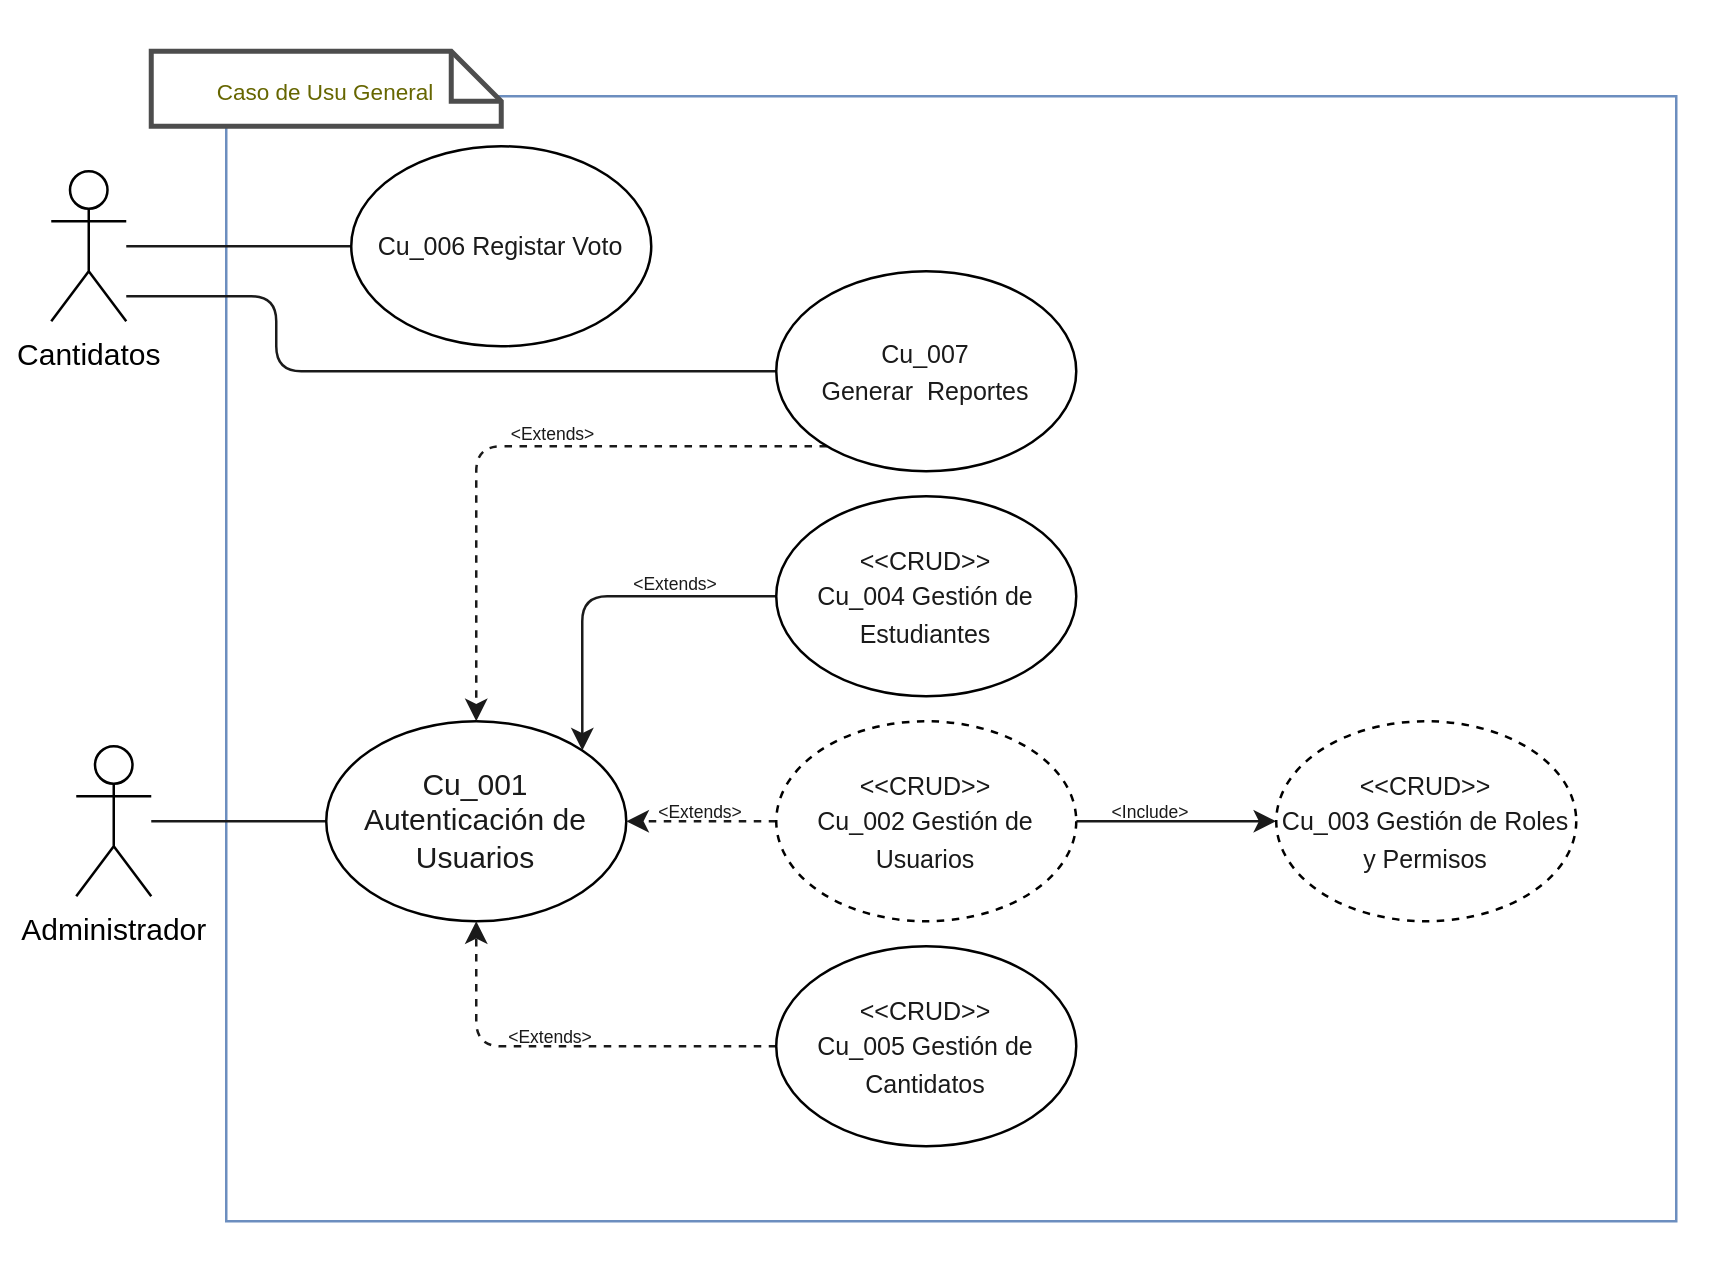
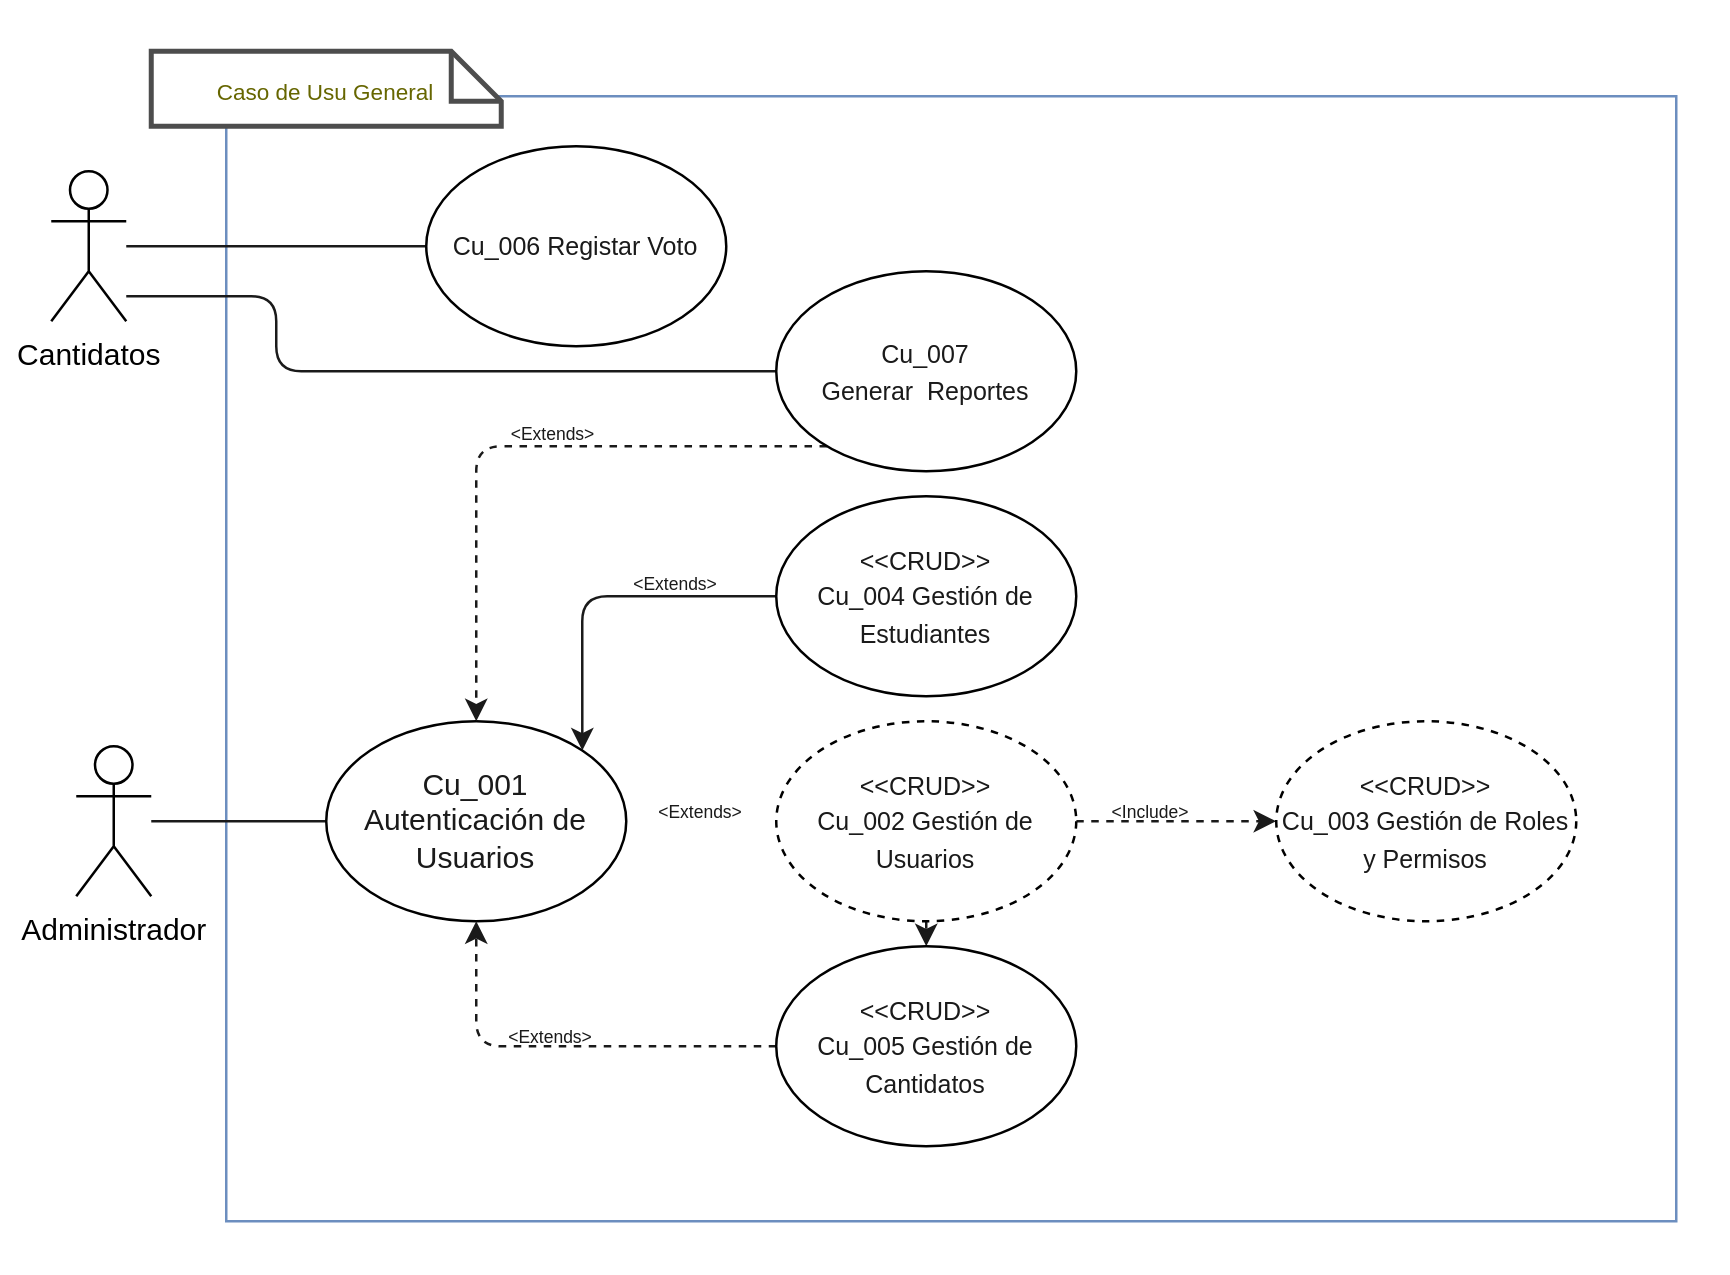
  <mxCell id="0" />
  <mxCell id="1" parent="0" />
  <mxCell id="2" value="" style="rounded=0;whiteSpace=wrap;html=1;fillColor=#FFFFFF;strokeColor=#6c8ebf;" vertex="1" parent="1"><mxGeometry x="90" y="38" width="580" height="450" as="geometry" /></mxCell>
  <mxCell id="3" style="edgeStyle=orthogonalEdgeStyle;html=1;entryX=0;entryY=0.5;entryDx=0;entryDy=0;strokeColor=#1A1A1A;fontSize=10;fontColor=#1A1A1A;endArrow=none;endFill=0;" edge="1" parent="1" source="4" target="8"><mxGeometry relative="1" as="geometry" /></mxCell>
  <mxCell id="4" value="Administrador" style="shape=umlActor;verticalLabelPosition=bottom;verticalAlign=top;html=1;outlineConnect=0;" vertex="1" parent="1"><mxGeometry x="30" y="298" width="30" height="60" as="geometry" /></mxCell>
  <mxCell id="5" style="edgeStyle=orthogonalEdgeStyle;html=1;entryX=0;entryY=0.5;entryDx=0;entryDy=0;strokeColor=#1A1A1A;fontSize=10;fontColor=#1A1A1A;endArrow=none;endFill=0;" edge="1" parent="1" source="7" target="16"><mxGeometry relative="1" as="geometry" /></mxCell>
  <mxCell id="6" style="edgeStyle=orthogonalEdgeStyle;html=1;entryX=0;entryY=0.5;entryDx=0;entryDy=0;strokeColor=#1A1A1A;fontSize=10;fontColor=#1A1A1A;endArrow=none;endFill=0;" edge="1" parent="1" source="7" target="18"><mxGeometry relative="1" as="geometry"><Array as="points"><mxPoint x="110" y="118" /><mxPoint x="110" y="148" /></Array></mxGeometry></mxCell>
  <mxCell id="7" value="Cantidatos" style="shape=umlActor;verticalLabelPosition=bottom;verticalAlign=top;html=1;outlineConnect=0;" vertex="1" parent="1"><mxGeometry x="20" y="68" width="30" height="60" as="geometry" /></mxCell>
  <mxCell id="8" value="&lt;font color=&quot;#1a1a1a&quot;&gt;Cu_001 &lt;br&gt;Autenticación de Usuarios&lt;/font&gt;" style="ellipse;whiteSpace=wrap;html=1;gradientColor=none;strokeColor=#000000;fillColor=#FFFFFF;" vertex="1" parent="1"><mxGeometry x="130" y="288" width="120" height="80" as="geometry" /></mxCell>
- <mxCell id="9" style="edgeStyle=orthogonalEdgeStyle;html=1;entryX=1;entryY=0.5;entryDx=0;entryDy=0;dashed=1;strokeColor=#1A1A1A;fontSize=7;fontColor=#1A1A1A;startArrow=none;startFill=0;endArrow=classic;endFill=1;" edge="1" parent="1" source="11" target="8"><mxGeometry relative="1" as="geometry" /></mxCell>
- <mxCell id="10" style="edgeStyle=orthogonalEdgeStyle;html=1;entryX=0;entryY=0.5;entryDx=0;entryDy=0;dashed=0;strokeColor=#1A1A1A;fontSize=9;fontColor=#1A1A1A;startArrow=none;startFill=0;endArrow=classic;endFill=1;" edge="1" parent="1" source="11" target="24"><mxGeometry relative="1" as="geometry" /></mxCell>
+ <mxCell id="9" style="edgeStyle=orthogonalEdgeStyle;html=1;dashed=1;strokeColor=#1A1A1A;fontSize=7;fontColor=#1A1A1A;startArrow=none;startFill=0;endArrow=classic;endFill=1;" edge="1" parent="1" source="11" target="15"><mxGeometry relative="1" as="geometry" /></mxCell>
+ <mxCell id="10" style="edgeStyle=orthogonalEdgeStyle;html=1;entryX=0;entryY=0.5;entryDx=0;entryDy=0;dashed=1;strokeColor=#1A1A1A;fontSize=9;fontColor=#1A1A1A;startArrow=none;startFill=0;endArrow=classic;endFill=1;" edge="1" parent="1" source="11" target="24"><mxGeometry relative="1" as="geometry" /></mxCell>
  <mxCell id="11" value="&lt;font style=&quot;font-size: 10px;&quot; color=&quot;#1a1a1a&quot;&gt;&amp;lt;&amp;lt;CRUD&amp;gt;&amp;gt;&lt;br&gt;Cu_002 Gestión de Usuarios&lt;/font&gt;" style="ellipse;whiteSpace=wrap;html=1;gradientColor=none;strokeColor=#000000;fillColor=#FFFFFF;dashed=1;" vertex="1" parent="1"><mxGeometry x="310" y="288" width="120" height="80" as="geometry" /></mxCell>
  <mxCell id="12" style="edgeStyle=orthogonalEdgeStyle;html=1;entryX=1;entryY=0;entryDx=0;entryDy=0;strokeColor=#1A1A1A;fontSize=10;fontColor=#1A1A1A;endArrow=classic;endFill=1;dashed=0;startArrow=none;startFill=0;" edge="1" parent="1" source="13" target="8"><mxGeometry relative="1" as="geometry"><Array as="points"><mxPoint x="232" y="238" /></Array></mxGeometry></mxCell>
  <mxCell id="13" value="&lt;font style=&quot;font-size: 10px;&quot; color=&quot;#1a1a1a&quot;&gt;&amp;lt;&amp;lt;CRUD&amp;gt;&amp;gt;&lt;br&gt;Cu_004 Gestión de Estudiantes&lt;/font&gt;" style="ellipse;whiteSpace=wrap;html=1;gradientColor=none;strokeColor=#000000;fillColor=#FFFFFF;" vertex="1" parent="1"><mxGeometry x="310" y="198" width="120" height="80" as="geometry" /></mxCell>
  <mxCell id="14" style="edgeStyle=orthogonalEdgeStyle;html=1;entryX=0.5;entryY=1;entryDx=0;entryDy=0;dashed=1;strokeColor=#1A1A1A;fontSize=7;fontColor=#1A1A1A;startArrow=none;startFill=0;endArrow=classic;endFill=1;" edge="1" parent="1" source="15" target="8"><mxGeometry relative="1" as="geometry" /></mxCell>
  <mxCell id="15" value="&lt;font style=&quot;font-size: 10px;&quot; color=&quot;#1a1a1a&quot;&gt;&amp;lt;&amp;lt;CRUD&amp;gt;&amp;gt;&lt;br&gt;Cu_005 Gestión de Cantidatos&lt;/font&gt;" style="ellipse;whiteSpace=wrap;html=1;gradientColor=none;strokeColor=#000000;fillColor=#FFFFFF;" vertex="1" parent="1"><mxGeometry x="310" y="378" width="120" height="80" as="geometry" /></mxCell>
- <mxCell id="16" value="&lt;span style=&quot;color: rgb(26, 26, 26); font-size: 10px;&quot;&gt;Cu_006 Registar Voto&lt;/span&gt;&lt;font style=&quot;font-size: 10px;&quot; color=&quot;#1a1a1a&quot;&gt;&lt;br&gt;&lt;/font&gt;" style="ellipse;whiteSpace=wrap;html=1;gradientColor=none;strokeColor=#000000;fillColor=#FFFFFF;" vertex="1" parent="1"><mxGeometry x="140" y="58" width="120" height="80" as="geometry" /></mxCell>
+ <mxCell id="16" value="&lt;span style=&quot;color: rgb(26, 26, 26); font-size: 10px;&quot;&gt;Cu_006 Registar Voto&lt;/span&gt;&lt;font style=&quot;font-size: 10px;&quot; color=&quot;#1a1a1a&quot;&gt;&lt;br&gt;&lt;/font&gt;" style="ellipse;whiteSpace=wrap;html=1;gradientColor=none;strokeColor=#000000;fillColor=#FFFFFF;" vertex="1" parent="1"><mxGeometry x="170" y="58" width="120" height="80" as="geometry" /></mxCell>
  <mxCell id="17" style="edgeStyle=orthogonalEdgeStyle;html=1;entryX=0.5;entryY=0;entryDx=0;entryDy=0;dashed=1;strokeColor=#1A1A1A;fontSize=9;fontColor=#1A1A1A;startArrow=none;startFill=0;endArrow=classic;endFill=1;" edge="1" parent="1" source="18" target="8"><mxGeometry relative="1" as="geometry"><Array as="points"><mxPoint x="190" y="178" /></Array></mxGeometry></mxCell>
  <mxCell id="18" value="&lt;span style=&quot;color: rgb(26, 26, 26); font-size: 10px;&quot;&gt;Cu_007 &lt;br&gt;Generar&amp;nbsp; Reportes&lt;/span&gt;&lt;font style=&quot;font-size: 10px;&quot; color=&quot;#1a1a1a&quot;&gt;&lt;br&gt;&lt;/font&gt;" style="ellipse;whiteSpace=wrap;html=1;gradientColor=none;strokeColor=#000000;fillColor=#FFFFFF;" vertex="1" parent="1"><mxGeometry x="310" y="108" width="120" height="80" as="geometry" /></mxCell>
  <mxCell id="19" value="&lt;font style=&quot;font-size: 7px;&quot;&gt;&amp;lt;Extends&amp;gt;&lt;/font&gt;" style="text;html=1;strokeColor=none;fillColor=none;align=center;verticalAlign=middle;whiteSpace=wrap;rounded=0;fontSize=10;fontColor=#1A1A1A;" vertex="1" parent="1"><mxGeometry x="240" y="217" width="60" height="30" as="geometry" /></mxCell>
  <mxCell id="20" value="&lt;font style=&quot;font-size: 7px;&quot;&gt;&amp;lt;Extends&amp;gt;&lt;/font&gt;" style="text;html=1;strokeColor=none;fillColor=none;align=center;verticalAlign=middle;whiteSpace=wrap;rounded=0;fontSize=10;fontColor=#1A1A1A;" vertex="1" parent="1"><mxGeometry x="250" y="308" width="60" height="30" as="geometry" /></mxCell>
  <mxCell id="21" value="&lt;font style=&quot;font-size: 7px;&quot;&gt;&amp;lt;Extends&amp;gt;&lt;/font&gt;" style="text;html=1;strokeColor=none;fillColor=none;align=center;verticalAlign=middle;whiteSpace=wrap;rounded=0;fontSize=10;fontColor=#1A1A1A;" vertex="1" parent="1"><mxGeometry x="190" y="398" width="60" height="30" as="geometry" /></mxCell>
  <mxCell id="22" value="&lt;font style=&quot;font-size: 9px;&quot;&gt;Caso de Usu General&lt;/font&gt;" style="shape=note;strokeWidth=2;fontSize=14;size=20;whiteSpace=wrap;html=1;fillColor=#FFFFFF;strokeColor=#4D4D4D;fontColor=#666600;" vertex="1" parent="1"><mxGeometry x="60" y="20" width="140" height="30" as="geometry" /></mxCell>
  <mxCell id="23" value="&lt;font style=&quot;font-size: 7px;&quot;&gt;&amp;lt;Extends&amp;gt;&lt;/font&gt;" style="text;html=1;strokeColor=none;fillColor=none;align=center;verticalAlign=middle;whiteSpace=wrap;rounded=0;fontSize=10;fontColor=#1A1A1A;" vertex="1" parent="1"><mxGeometry x="191" y="157" width="60" height="30" as="geometry" /></mxCell>
  <mxCell id="24" value="&lt;font style=&quot;font-size: 10px;&quot; color=&quot;#1a1a1a&quot;&gt;&amp;lt;&amp;lt;CRUD&amp;gt;&amp;gt;&lt;br&gt;Cu_003 Gestión de Roles y Permisos&lt;/font&gt;" style="ellipse;whiteSpace=wrap;html=1;gradientColor=none;strokeColor=#000000;fillColor=#FFFFFF;dashed=1;" vertex="1" parent="1"><mxGeometry x="510" y="288" width="120" height="80" as="geometry" /></mxCell>
  <mxCell id="25" value="&lt;font style=&quot;font-size: 7px;&quot;&gt;&amp;lt;Include&amp;gt;&lt;/font&gt;" style="text;html=1;strokeColor=none;fillColor=none;align=center;verticalAlign=middle;whiteSpace=wrap;rounded=0;fontSize=10;fontColor=#1A1A1A;" vertex="1" parent="1"><mxGeometry x="430" y="308" width="60" height="30" as="geometry" /></mxCell>
